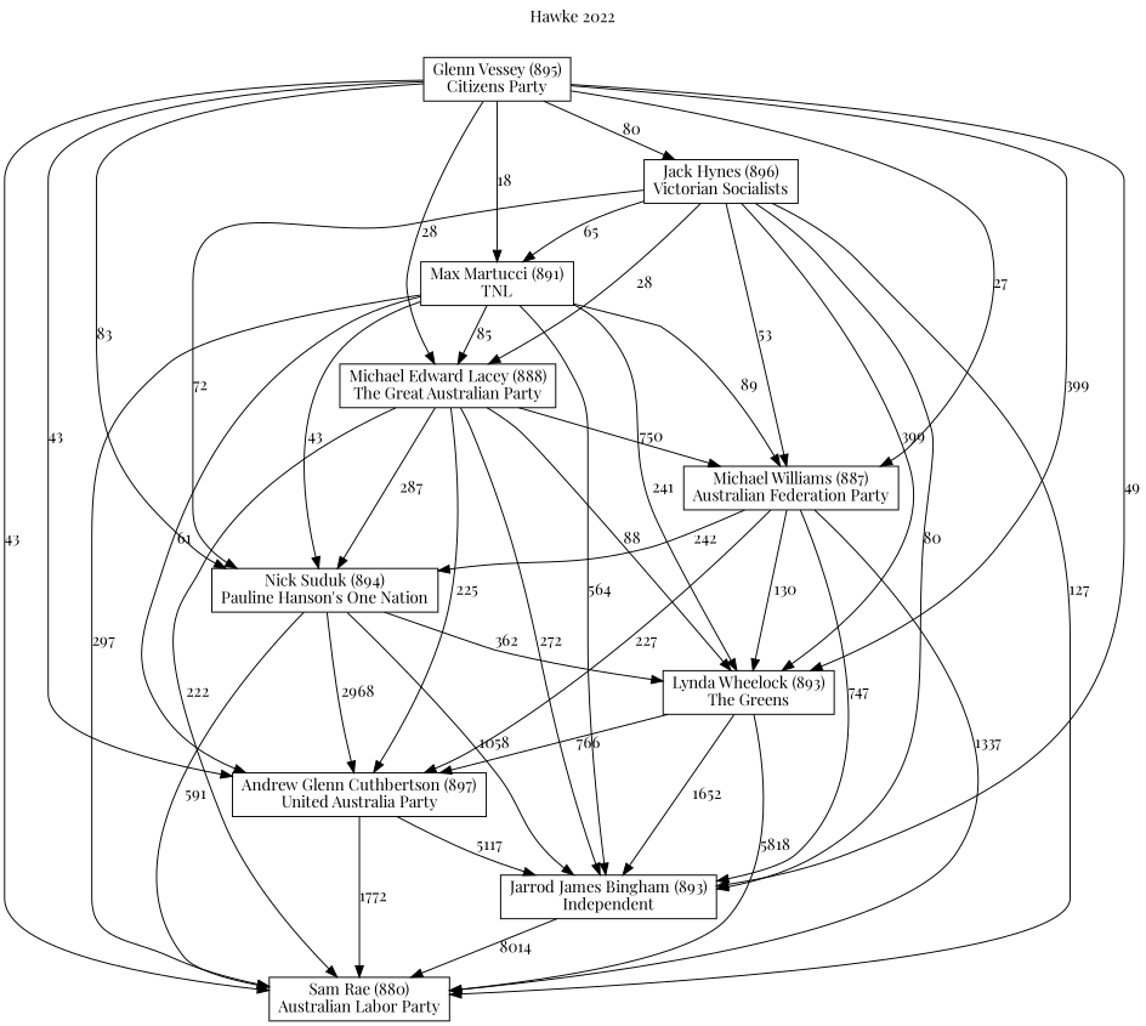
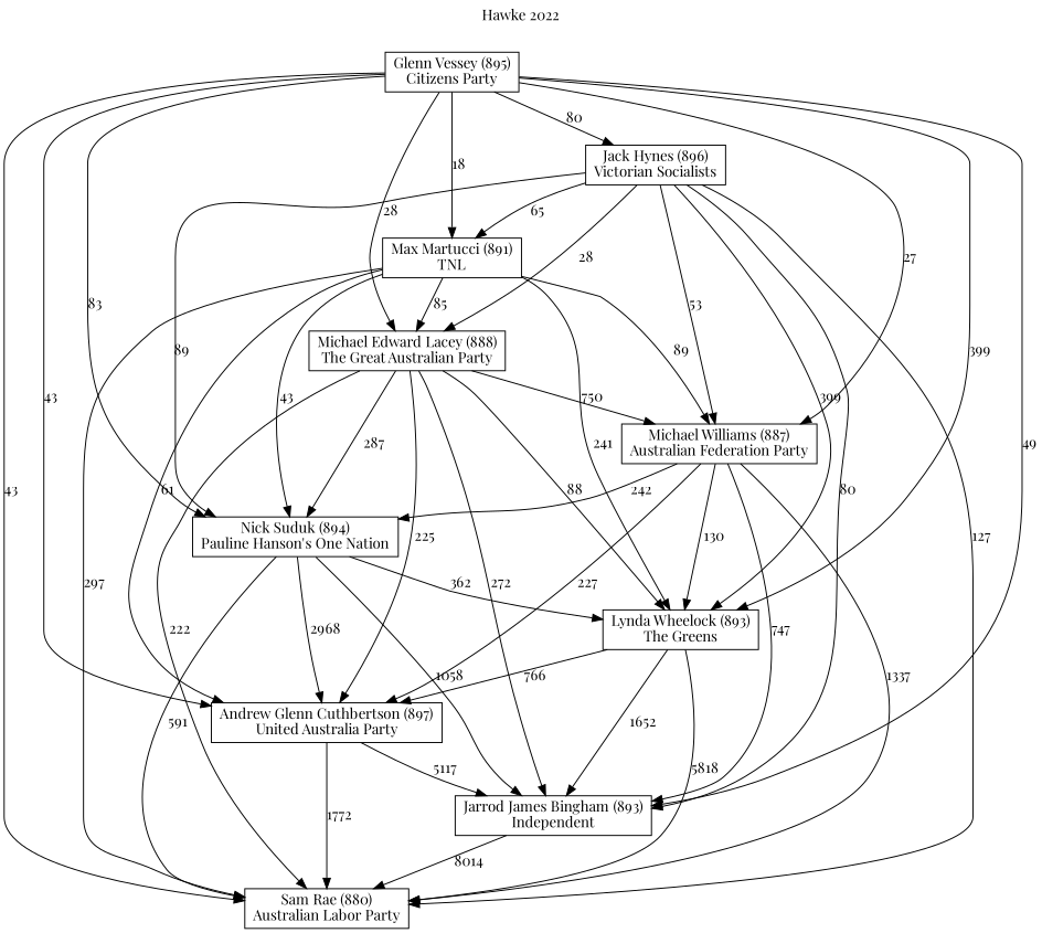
  digraph {
    fontname="Playfair Display"
    label="Hawke 2022"
    labelloc=t
    mclimit=10
    node [fontname="Playfair Display" shape=box]
    edge [fontname="Playfair Display"]
    n1 [label="Sam Rae (880)\nAustralian Labor Party"]
    n2 [label="Andrew Glenn Cuthbertson (897)\nUnited Australia Party"]
    n3 [label="Jarrod James Bingham (893)\nIndependent"]
    n4 [label="Michael Edward Lacey (888)\nThe Great Australian Party"]
    n5 [label="Nick Suduk (894)\nPauline Hanson's One Nation"]
    n6 [label="Lynda Wheelock (893)\nThe Greens"]
    n7 [label="Michael Williams (887)\nAustralian Federation Party"]
    n8 [label="Glenn Vessey (895)\nCitizens Party"]
    n9 [label="Jack Hynes (896)\nVictorian Socialists"]
    n10 [label="Max Martucci (891)\nTNL"]
    n2 -> n1 [label=1772]
    n2 -> n3 [label=5117]
    n3 -> n1 [label=8014]
    n4 -> n1 [label=222]
    n4 -> n2 [label=225]
    n4 -> n3 [label=272]
    n4 -> n5 [label=287]
    n4 -> n6 [label=88]
    n4 -> n7 [label=750]
    n5 -> n1 [label=591]
    n5 -> n2 [label=2968]
    n5 -> n3 [label=1058]
    n5 -> n6 [label=362]
    n6 -> n1 [label=5818]
    n6 -> n2 [label=766]
    n6 -> n3 [label=1652]
    n7 -> n1 [label=1337]
    n7 -> n2 [label=227]
    n7 -> n3 [label=747]
    n7 -> n5 [label=242]
    n7 -> n6 [label=130]
    n8 -> n1 [label=43]
    n8 -> n2 [label=43]
    n8 -> n3 [label=49]
    n8 -> n4 [label=28]
    n8 -> n5 [label=83]
    n8 -> n6 [label=399]
    n8 -> n7 [label=27]
    n8 -> n9 [label=80]
    n8 -> n10 [label=18]
    n9 -> n1 [label=127]
    n9 -> n3 [label=80]
    n9 -> n4 [label=28]
-   n9 -> n5 [label=72]
+   n9 -> n5 [label=89]
    n9 -> n6 [label=399]
    n9 -> n7 [label=53]
    n9 -> n10 [label=65]
    n10 -> n1 [label=297]
    n10 -> n2 [label=61]
-   n10 -> n3 [label=564]
    n10 -> n4 [label=85]
    n10 -> n5 [label=43]
    n10 -> n6 [label=241]
    n10 -> n7 [label=89]
  }
